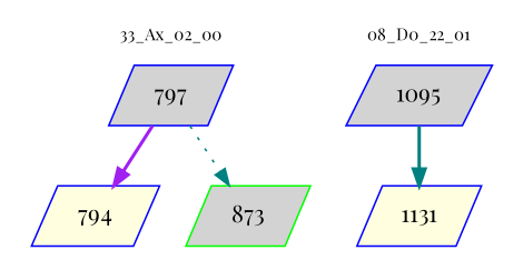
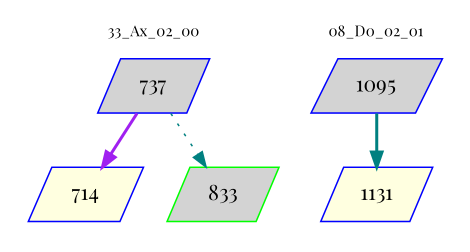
  digraph {
    fontname="Playfair Display"
    node [color=blue fillcolor=lightgrey fontname="Playfair Display" shape=parallelogram style=filled]
    edge [color=teal fontname="Playfair Display" style=bold]
-   n1 [label=797]
-   n2 [fillcolor=lightyellow label=794]
-   n3 [color=green label=873]
+   n1 [label=737]
+   n2 [fillcolor=lightyellow label=714]
+   n3 [color=green label=833]
    n4 [label=1095]
    n5 [fillcolor=lightyellow label=1131]
    subgraph cluster_1 {
      color=white
      fontsize=10
      label="33_Ax_02_00"
      n1
      n2
      n3
    }
    subgraph cluster_2 {
      color=white
      fontsize=10
-     label="08_D0_22_01"
+     label="08_D0_02_01"
      n4
      n5
    }
    n1 -> n2 [color=purple]
    n1 -> n3 [style=dotted]
    n4 -> n5
  }
